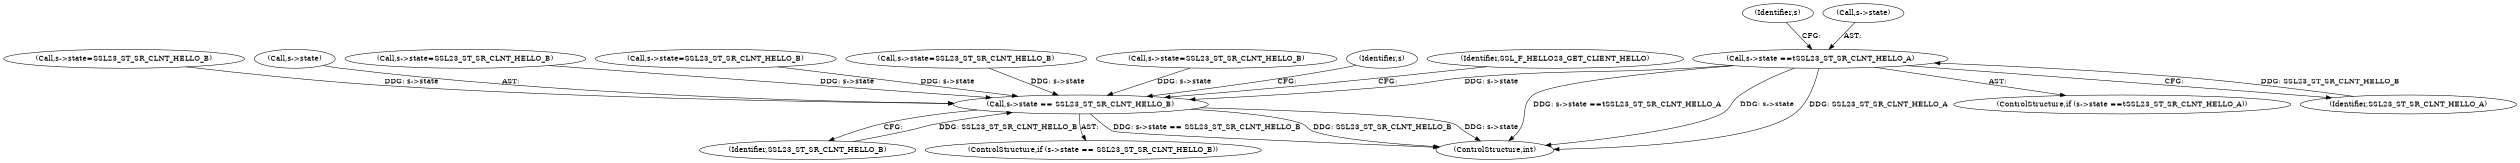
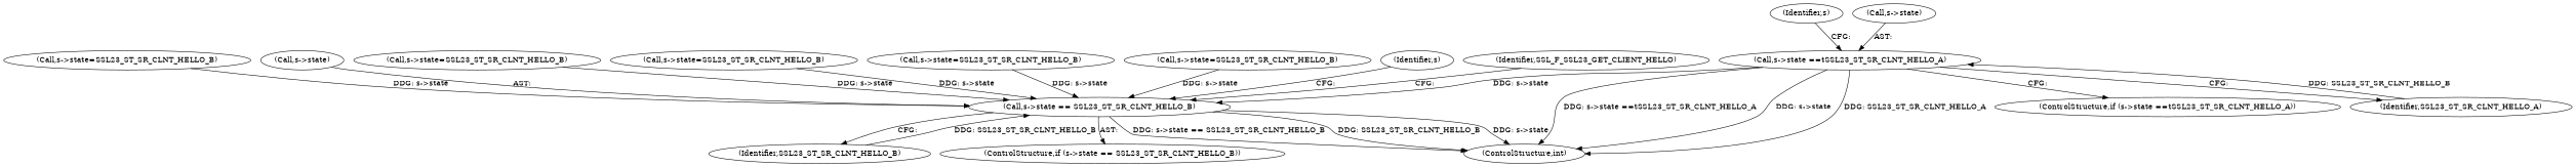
  digraph {
    n1 [label="(Call,s->state ==\tSSL23_ST_SR_CLNT_HELLO_A)"]
    n2 [label="(Call,s->state == SSL23_ST_SR_CLNT_HELLO_B)"]
    n3 [label="(ControlStructure,int)"]
    n4 [label="(ControlStructure,if (s->state ==\tSSL23_ST_SR_CLNT_HELLO_A))"]
    n5 [label="(Identifier,SSL23_ST_SR_CLNT_HELLO_A)"]
    n6 [label="(Identifier,SSL23_ST_SR_CLNT_HELLO_B)"]
    n7 [label="(ControlStructure,if (s->state == SSL23_ST_SR_CLNT_HELLO_B))"]
    n8 [label="(Call,s->state=SSL23_ST_SR_CLNT_HELLO_B)"]
    n9 [label="(Identifier,s)"]
    n10 [label="(Call,s->state)"]
    n11 [label="(Call,s->state=SSL23_ST_SR_CLNT_HELLO_B)"]
    n12 [label="(Call,s->state=SSL23_ST_SR_CLNT_HELLO_B)"]
    n13 [label="(Call,s->state=SSL23_ST_SR_CLNT_HELLO_B)"]
    n14 [label="(Call,s->state=SSL23_ST_SR_CLNT_HELLO_B)"]
    n15 [label="(Call,s->state)"]
    n16 [label="(Identifier,s)"]
-   n17 [label="(Identifier,SSL_F_HELLO23_GET_CLIENT_HELLO)"]
+   n17 [label="(Identifier,SSL_F_SSL23_GET_CLIENT_HELLO)"]
    n1 -> n2 [label="DDG: s->state"]
    n1 -> n3 [label="DDG: s->state ==\tSSL23_ST_SR_CLNT_HELLO_A"]
    n1 -> n3 [label="DDG: s->state"]
    n1 -> n3 [label="DDG: SSL23_ST_SR_CLNT_HELLO_A"]
-   n1 -> n4 [label="AST: "]
+   n1 -> n4 [label="CFG: "]
    n1 -> n5 [label="CFG: "]
    n2 -> n3 [label="DDG: s->state == SSL23_ST_SR_CLNT_HELLO_B"]
    n2 -> n3 [label="DDG: SSL23_ST_SR_CLNT_HELLO_B"]
    n2 -> n3 [label="DDG: s->state"]
    n2 -> n6 [label="CFG: "]
    n2 -> n7 [label="AST: "]
    n5 -> n1 [label="DDG: SSL23_ST_SR_CLNT_HELLO_B"]
    n6 -> n2 [label="DDG: SSL23_ST_SR_CLNT_HELLO_B"]
    n8 -> n2 [label="DDG: s->state"]
    n9 -> n1 [label="CFG: "]
    n10 -> n2 [label="AST: "]
    n11 -> n2 [label="DDG: s->state"]
    n12 -> n2 [label="DDG: s->state"]
    n13 -> n2 [label="DDG: s->state"]
    n14 -> n2 [label="DDG: s->state"]
    n15 -> n1 [label="AST: "]
    n16 -> n2 [label="CFG: "]
    n17 -> n2 [label="CFG: "]
  }
